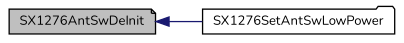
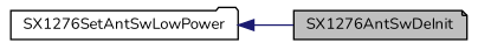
  digraph {
    rankdir=LR
    fontname=Nunito
    node [color=black fontname=Nunito fontsize=10 style=filled]
    n1 [fillcolor=grey75 fontcolor=black height=0.2 label=SX1276AntSwDeInit shape=note width=0.4]
    n2 [fillcolor=white height=0.2 label=SX1276SetAntSwLowPower shape=folder width=0.4]
-   n1 -> n2 [color=midnightblue dir=back fontname=Nunito fontsize=10 labelfontname=Helvetica labelfontsize=10 style=solid]
+   n2 -> n1 [color=midnightblue dir=back fontname=Nunito fontsize=10 labelfontname=Helvetica labelfontsize=10 style=solid]
  }
